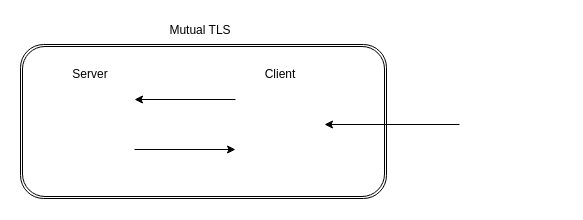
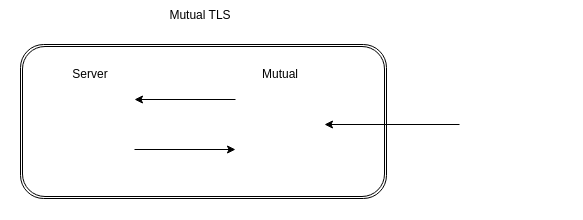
  <mxCell id="0" />
  <mxCell id="1" parent="0" />
  <mxCell id="2" value="" style="shape=ext;double=1;rounded=1;whiteSpace=wrap;html=1;" parent="1" vertex="1"><mxGeometry x="20" y="44" width="366" height="154" as="geometry" /></mxCell>
  <mxCell id="3" value="" style="shape=image;verticalLabelPosition=bottom;verticalAlign=top;imageAspect=0;image=https://res.infoq.com/articles/getting-started-with-quarkus/pt/headerimage/quarkus_h-1586170340042.jpg" parent="1" vertex="1"><mxGeometry x="45" y="74" width="89" height="100" as="geometry" /></mxCell>
  <mxCell id="4" value="Server" style="text;html=1;strokeColor=none;fillColor=none;align=center;verticalAlign=middle;whiteSpace=wrap;rounded=0;" parent="1" vertex="1"><mxGeometry x="69.5" y="64" width="40" height="20" as="geometry" /></mxCell>
  <mxCell id="5" value="" style="shape=image;verticalLabelPosition=bottom;verticalAlign=top;imageAspect=0;image=https://res.infoq.com/articles/getting-started-with-quarkus/pt/headerimage/quarkus_h-1586170340042.jpg" parent="1" vertex="1"><mxGeometry x="235" y="74" width="89" height="100" as="geometry" /></mxCell>
- <mxCell id="6" value="Client" style="text;html=1;strokeColor=none;fillColor=none;align=center;verticalAlign=middle;whiteSpace=wrap;rounded=0;" parent="1" vertex="1"><mxGeometry x="259.5" y="64" width="40" height="20" as="geometry" /></mxCell>
+ <mxCell id="6" value="Mutual" style="text;html=1;strokeColor=none;fillColor=none;align=center;verticalAlign=middle;whiteSpace=wrap;rounded=0;" parent="1" vertex="1"><mxGeometry x="259.5" y="64" width="40" height="20" as="geometry" /></mxCell>
  <mxCell id="7" style="edgeStyle=orthogonalEdgeStyle;rounded=0;orthogonalLoop=1;jettySize=auto;html=1;" parent="1" source="8" target="5" edge="1"><mxGeometry relative="1" as="geometry" /></mxCell>
  <mxCell id="8" value="" style="shape=image;verticalLabelPosition=bottom;verticalAlign=top;imageAspect=0;image=https://cdn-icons-png.flaticon.com/512/6009/6009864.png" parent="1" vertex="1"><mxGeometry x="459" y="76" width="102" height="96" as="geometry" /></mxCell>
  <mxCell id="9" value="" style="endArrow=classic;html=1;exitX=0;exitY=0.25;exitDx=0;exitDy=0;entryX=1;entryY=0.25;entryDx=0;entryDy=0;" parent="1" source="5" target="3" edge="1"><mxGeometry width="50" height="50" relative="1" as="geometry"><mxPoint x="45" y="245" as="sourcePoint" /><mxPoint x="95" y="195" as="targetPoint" /></mxGeometry></mxCell>
  <mxCell id="10" value="" style="endArrow=classic;html=1;exitX=1;exitY=0.75;exitDx=0;exitDy=0;entryX=0;entryY=0.75;entryDx=0;entryDy=0;" parent="1" source="3" target="5" edge="1"><mxGeometry width="50" height="50" relative="1" as="geometry"><mxPoint x="245" y="109" as="sourcePoint" /><mxPoint x="144" y="109" as="targetPoint" /></mxGeometry></mxCell>
- <mxCell id="11" value="Mutual TLS" style="text;html=1;strokeColor=none;fillColor=none;align=center;verticalAlign=middle;whiteSpace=wrap;rounded=0;" parent="1" vertex="1"><mxGeometry x="161" y="20" width="78" height="20" as="geometry" /></mxCell>
+ <mxCell id="11" value="Mutual TLS" style="text;html=1;strokeColor=none;fillColor=none;align=center;verticalAlign=middle;whiteSpace=wrap;rounded=0;" parent="1" vertex="1"><mxGeometry x="161" y="5" width="78" height="20" as="geometry" /></mxCell>
